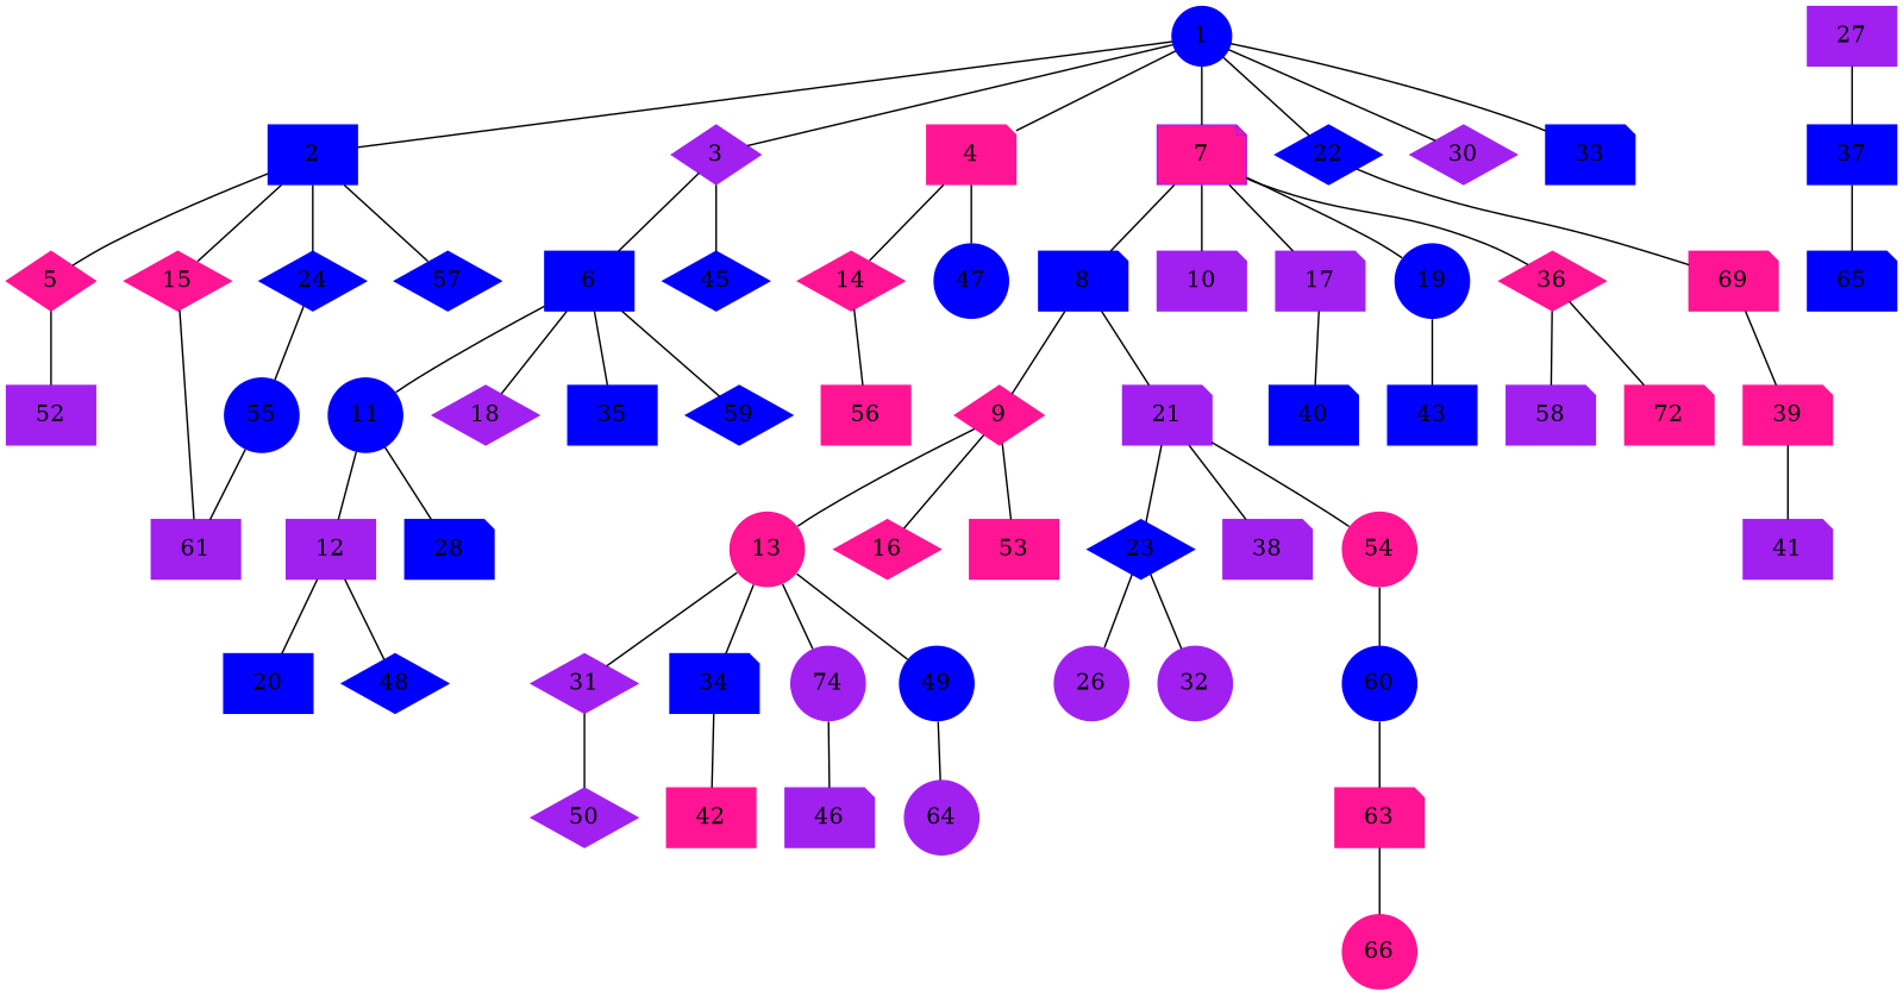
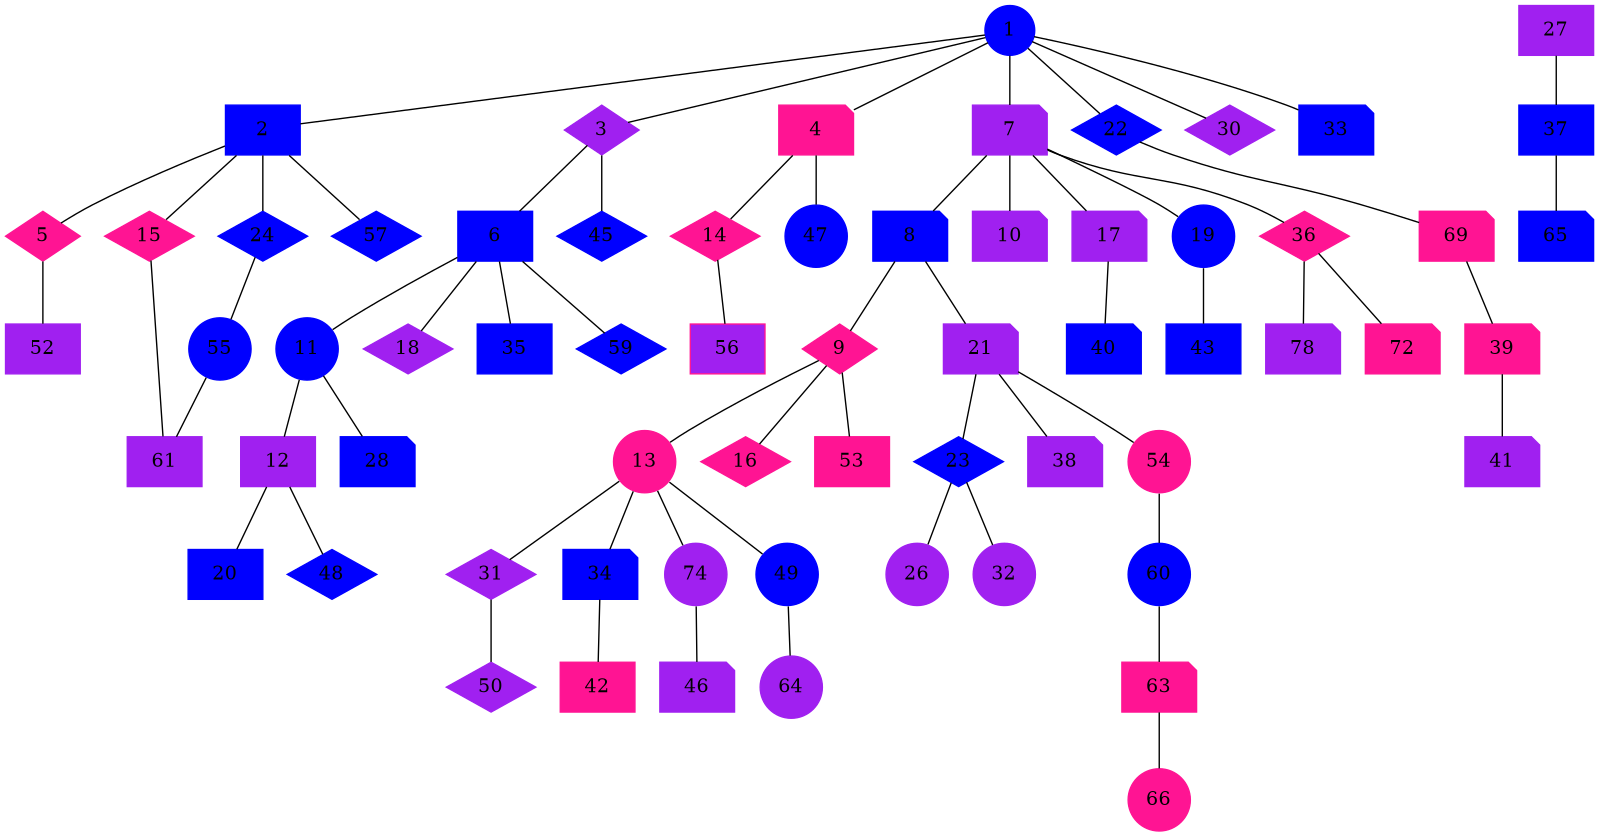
  graph {
    node [color=blue shape=note style=filled]
    edge [weight=1.0]
    1 [shape=circle]
    2 [shape=box]
    3 [color=purple shape=diamond]
    4 [color=deeppink]
-   7 [color=purple fillcolor=deeppink]
+   7 [color=purple]
    22 [shape=diamond]
    30 [color=purple shape=diamond]
    33
    5 [color=deeppink shape=diamond]
    15 [color=deeppink shape=diamond]
    24 [shape=diamond]
    57 [shape=diamond]
    6 [shape=box]
    45 [shape=diamond]
    14 [color=deeppink shape=diamond]
    47 [shape=circle]
    8
    10 [color=purple]
    17 [color=purple]
    19 [shape=circle]
    36 [color=deeppink shape=diamond]
    n22 [color=deeppink label=69]
    52 [color=purple shape=box]
    61 [color=purple shape=box]
    55 [shape=circle]
    11 [shape=circle]
    18 [color=purple shape=diamond]
    35 [shape=box]
    59 [shape=diamond]
-   56 [color=deeppink shape=box]
+   56 [color=deeppink shape=box fillcolor=purple]
    12 [color=purple shape=box]
    28
    9 [color=deeppink shape=diamond]
    21 [color=purple]
    40
    43 [shape=box]
-   58 [color=purple]
+   58 [color=purple label=78]
    n38 [color=deeppink label=72]
    13 [color=deeppink shape=circle]
    16 [color=deeppink shape=diamond]
    53 [color=deeppink shape=box]
    23 [shape=diamond]
    38 [color=purple]
    54 [color=deeppink shape=circle]
    31 [color=purple shape=diamond]
    34
    n47 [color=purple label=74 shape=circle]
    49 [shape=circle]
    20 [shape=box]
    48 [shape=diamond]
    50 [color=purple shape=diamond]
    42 [color=deeppink shape=box]
    46 [color=purple]
    64 [color=purple shape=circle]
    27 [color=purple shape=box]
    37 [shape=box]
    26 [color=purple shape=circle]
    32 [color=purple shape=circle]
    60 [shape=circle]
    39 [color=deeppink]
    65
    41 [color=purple]
    63 [color=deeppink]
    66 [color=deeppink shape=circle]
    1 -- 2
    1 -- 3
    1 -- 4
    1 -- 7
    1 -- 22
    1 -- 30
    1 -- 33
    2 -- 5
    2 -- 15
    2 -- 24
    2 -- 57
    3 -- 6
    3 -- 45
    4 -- 14
    4 -- 47
    7 -- 8
    7 -- 10
    7 -- 17
    7 -- 19
    7 -- 36
    22 -- n22
    5 -- 52
    15 -- 61
    24 -- 55
    6 -- 11
    6 -- 18
    6 -- 35
    6 -- 59
    14 -- 56
    8 -- 9
    8 -- 21
    17 -- 40
    19 -- 43
    36 -- 58
    36 -- n38
    n22 -- 39
    55 -- 61
    11 -- 12
    11 -- 28
    12 -- 20
    12 -- 48
    9 -- 13
    9 -- 16
    9 -- 53
    21 -- 23
    21 -- 38
    21 -- 54
    13 -- 31
    13 -- 34
    13 -- n47
    13 -- 49
    23 -- 26
    23 -- 32
    54 -- 60
    31 -- 50
    34 -- 42
    n47 -- 46
    49 -- 64
    27 -- 37
    37 -- 65
    60 -- 63
    39 -- 41
    63 -- 66
  }
